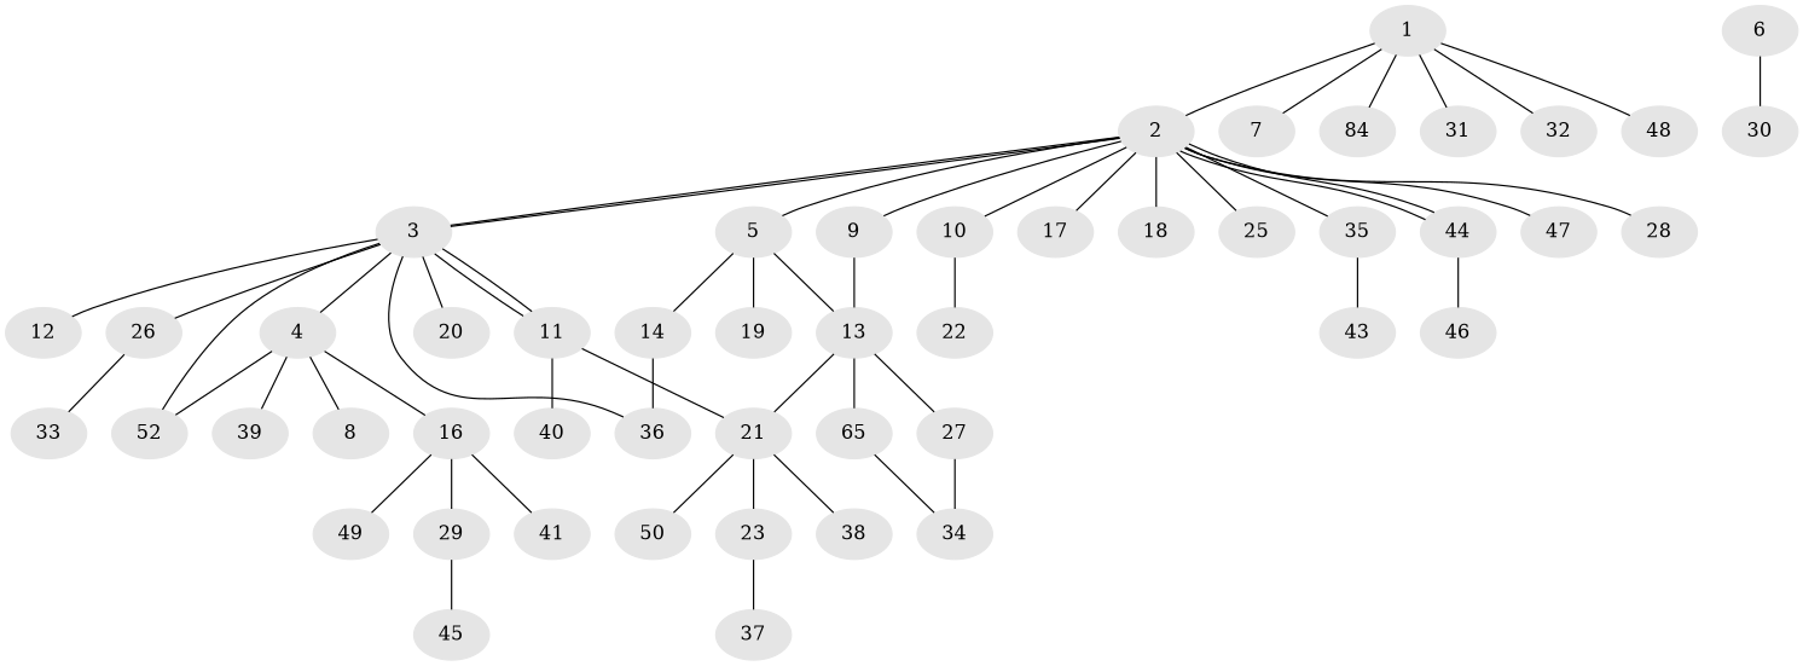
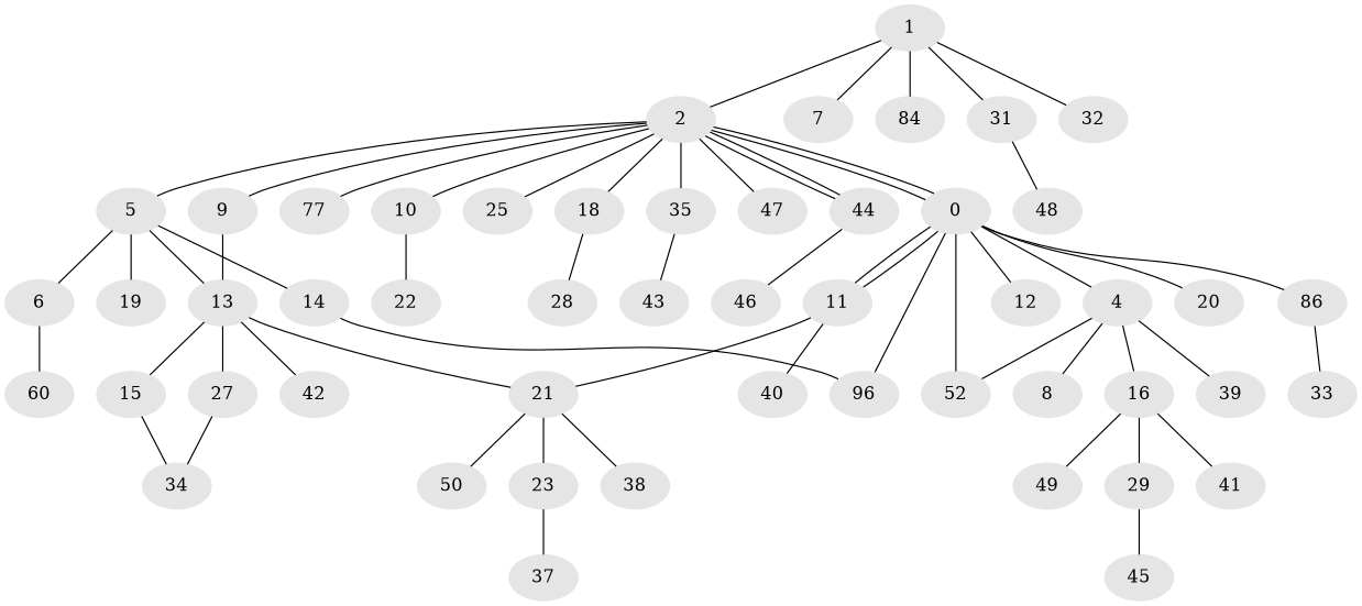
  graph {
    node [color=gray90 style=filled]
    1
    2
    7
    n4 [label=84]
    31
    32
    48
-   3
+   3 [label=0]
    5
    9
    10
-   17
+   17 [label=77]
    18
    25
    35
    44
    47
    20
    4
    11
    12
-   26
-   36
+   26 [label=86]
+   36 [label=96]
    52
    6
    13
    14
    19
    22
    28
    43
    46
    8
    16
    39
    21
    40
    33
    29
    41
    49
-   30
-   15 [label=65]
+   30 [label=60]
+   15
    27
+   42
    23
    38
    50
    34
    45
    37
    1 -- 2
    1 -- 7
    1 -- n4
    1 -- 31
    1 -- 32
-   1 -- 48
+   31 -- 48
    2 -- 3
    2 -- 3
    2 -- 5
    2 -- 9
    2 -- 10
    2 -- 17
    2 -- 18
    2 -- 25
    2 -- 35
    2 -- 44
    2 -- 44
    2 -- 47
    3 -- 20
    3 -- 4
    3 -- 11
    3 -- 11
    3 -- 12
    3 -- 26
    3 -- 36
    3 -- 52
+   5 -- 6
    5 -- 13
    5 -- 14
    5 -- 19
    9 -- 13
    10 -- 22
-   2 -- 28
+   18 -- 28
    35 -- 43
    44 -- 46
    4 -- 52
    4 -- 8
    4 -- 16
    4 -- 39
    11 -- 21
    11 -- 40
    26 -- 33
    6 -- 30
    13 -- 21
    13 -- 15
    13 -- 27
+   13 -- 42
    14 -- 36
    16 -- 29
    16 -- 41
    16 -- 49
    21 -- 23
    21 -- 38
    21 -- 50
    29 -- 45
    15 -- 34
    27 -- 34
    23 -- 37
  }
